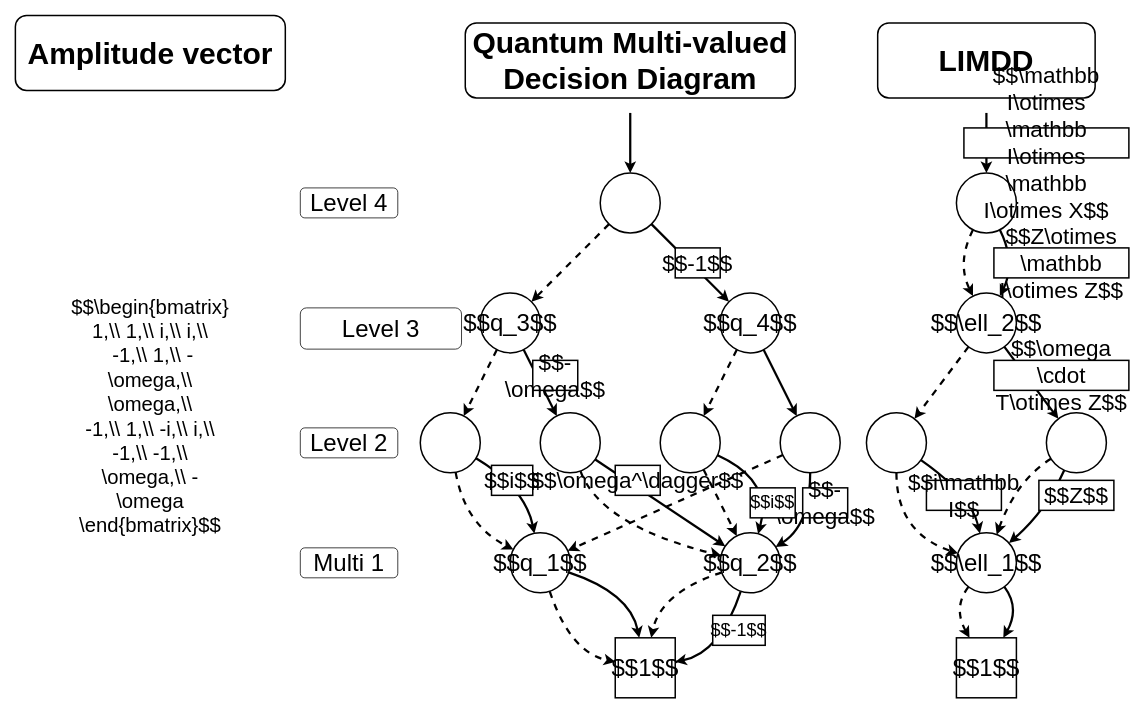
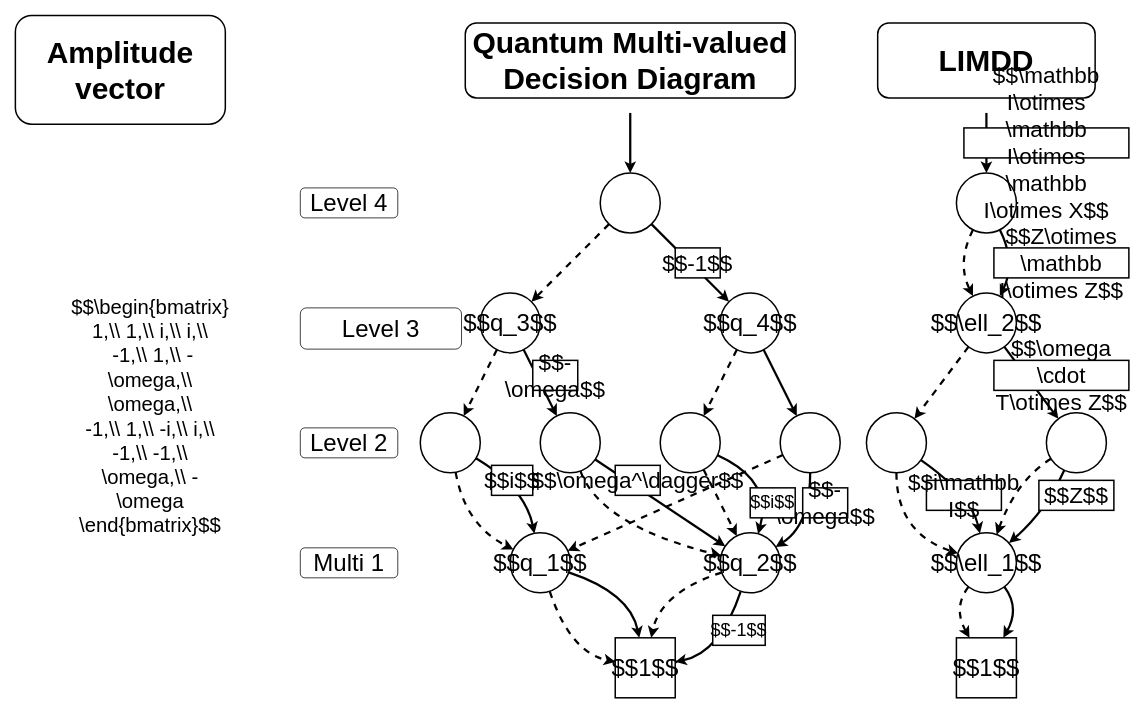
  <mxCell id="0" />
  <mxCell id="1" parent="0" />
  <mxCell id="2" value="&lt;font style=&quot;font-size: 40px&quot;&gt;Quantum Multi-valued Decision Diagram&lt;/font&gt;" style="rounded=1;whiteSpace=wrap;html=1;strokeWidth=2;fontSize=24;fontStyle=1" parent="1" vertex="1"><mxGeometry x="620" width="440" height="100" as="geometry" y="30" /></mxCell>
  <mxCell id="3" style="edgeStyle=orthogonalEdgeStyle;rounded=0;orthogonalLoop=1;jettySize=auto;html=1;strokeWidth=3;startArrow=classic;startFill=1;endArrow=none;endFill=0;endSize=12;" parent="1" source="4" edge="1"><mxGeometry relative="1" as="geometry"><mxPoint x="1315" y="150" as="targetPoint" /></mxGeometry></mxCell>
  <mxCell id="4" value="" style="ellipse;whiteSpace=wrap;html=1;aspect=fixed;strokeWidth=2;fontSize=32;" parent="1" vertex="1"><mxGeometry x="1275" y="230" width="80" height="80" as="geometry" /></mxCell>
  <mxCell id="5" style="rounded=0;orthogonalLoop=1;jettySize=auto;html=1;strokeWidth=3;" parent="1" source="6" target="29" edge="1"><mxGeometry relative="1" as="geometry" /></mxCell>
  <mxCell id="6" value="$$\ell_2$$" style="ellipse;whiteSpace=wrap;html=1;aspect=fixed;strokeWidth=2;fontSize=32;" parent="1" vertex="1"><mxGeometry x="1275" y="390" width="80" height="80" as="geometry" /></mxCell>
  <mxCell id="7" style="edgeStyle=none;curved=1;orthogonalLoop=1;jettySize=auto;html=1;fontSize=12;dashed=1;strokeWidth=3;" parent="1" source="4" target="6" edge="1"><mxGeometry x="115" y="120" as="geometry"><Array as="points"><mxPoint x="1275" y="350" /></Array></mxGeometry></mxCell>
  <mxCell id="8" value="" style="ellipse;whiteSpace=wrap;html=1;aspect=fixed;strokeWidth=2;fontSize=32;" parent="1" vertex="1"><mxGeometry x="1155" y="550" width="80" height="80" as="geometry" /></mxCell>
  <mxCell id="9" style="edgeStyle=none;curved=1;orthogonalLoop=1;jettySize=auto;html=1;fontSize=12;dashed=1;strokeWidth=3;" parent="1" source="6" target="8" edge="1"><mxGeometry x="115" y="120" as="geometry"><Array as="points" /></mxGeometry></mxCell>
  <mxCell id="10" value="$$\ell_1$$" style="ellipse;whiteSpace=wrap;html=1;aspect=fixed;strokeWidth=2;fontSize=32;" parent="1" vertex="1"><mxGeometry x="1275" y="710" width="80" height="80" as="geometry" /></mxCell>
  <mxCell id="11" style="edgeStyle=none;curved=1;orthogonalLoop=1;jettySize=auto;html=1;fontSize=12;dashed=1;strokeWidth=3;" parent="1" source="8" target="10" edge="1"><mxGeometry x="115" y="120" as="geometry"><Array as="points"><mxPoint x="1195" y="710" /></Array></mxGeometry></mxCell>
  <mxCell id="12" value="$$1$$" style="rounded=0;whiteSpace=wrap;html=1;strokeWidth=2;fontSize=32;" parent="1" vertex="1"><mxGeometry x="1275" y="850" width="80" height="80" as="geometry" /></mxCell>
  <mxCell id="13" style="edgeStyle=none;curved=1;orthogonalLoop=1;jettySize=auto;html=1;fontSize=12;dashed=1;strokeWidth=3;" parent="1" source="10" target="12" edge="1"><mxGeometry x="115" y="120" as="geometry"><Array as="points"><mxPoint x="1270" y="810" /></Array></mxGeometry></mxCell>
  <mxCell id="14" style="edgeStyle=none;curved=1;orthogonalLoop=1;jettySize=auto;html=1;fontSize=12;strokeWidth=3;" parent="1" source="10" target="12" edge="1"><mxGeometry x="115" y="120" as="geometry"><Array as="points"><mxPoint x="1360" y="810" /></Array></mxGeometry></mxCell>
  <mxCell id="15" style="edgeStyle=none;curved=1;orthogonalLoop=1;jettySize=auto;html=1;fontSize=12;strokeWidth=3;" parent="1" source="4" target="6" edge="1"><mxGeometry x="115" y="120" as="geometry"><Array as="points"><mxPoint x="1355" y="350" /></Array></mxGeometry></mxCell>
  <mxCell id="16" style="edgeStyle=none;curved=1;orthogonalLoop=1;jettySize=auto;html=1;fontSize=12;strokeWidth=3;" parent="1" source="8" target="10" edge="1"><mxGeometry x="115" y="120" as="geometry"><Array as="points"><mxPoint x="1295" y="660" /></Array></mxGeometry></mxCell>
  <mxCell id="17" value="&lt;font style=&quot;font-size: 40px&quot;&gt;LIMDD&lt;/font&gt;" style="rounded=1;whiteSpace=wrap;html=1;strokeWidth=2;fontSize=24;fontStyle=1" parent="1" vertex="1"><mxGeometry x="1170" width="290" height="100" as="geometry" y="30" /></mxCell>
  <mxCell id="18" value="&lt;font style=&quot;font-size: 27px;&quot;&gt;$$\begin{bmatrix}&lt;br&gt;1,\\ 1,\\ i,\\ i,\\&lt;br&gt;&amp;nbsp;-1,\\ 1,\\ -\omega,\\ \omega,\\&lt;br&gt;-1,\\ 1,\\ -i,\\ i,\\&lt;br&gt;-1,\\ -1,\\ \omega,\\ -\omega&lt;br&gt;\end{bmatrix}$$&lt;/font&gt;" style="text;html=1;strokeColor=none;fillColor=none;align=center;verticalAlign=middle;whiteSpace=wrap;rounded=0;fontSize=27;" parent="1" vertex="1"><mxGeometry x="115" y="200" width="170" height="710" as="geometry" /></mxCell>
- <mxCell id="19" value="&lt;font style=&quot;font-size: 40px&quot;&gt;Amplitude vector&lt;/font&gt;" style="rounded=1;whiteSpace=wrap;html=1;strokeWidth=2;fontSize=24;fontStyle=1" parent="1" vertex="1"><mxGeometry x="20" y="20" width="360" height="100" as="geometry" /></mxCell>
+ <mxCell id="19" value="&lt;font style=&quot;font-size: 40px&quot;&gt;Amplitude vector&lt;/font&gt;" style="rounded=1;whiteSpace=wrap;html=1;strokeWidth=2;fontSize=24;fontStyle=1" parent="1" vertex="1"><mxGeometry x="20" y="20" width="280" height="145" as="geometry" /></mxCell>
  <mxCell id="20" value="&lt;font style=&quot;font-size: 30px&quot;&gt;$$Z\otimes \mathbb I\otimes Z$$&lt;/font&gt;" style="rounded=0;whiteSpace=wrap;html=1;strokeWidth=2;fontSize=12;" parent="1" vertex="1"><mxGeometry x="1325" y="330" width="180" height="40" as="geometry" /></mxCell>
  <mxCell id="21" value="&lt;font style=&quot;font-size: 30px&quot;&gt;$$\omega \cdot T\otimes Z$$&lt;/font&gt;" style="rounded=0;whiteSpace=wrap;html=1;strokeWidth=2;fontSize=12;" parent="1" vertex="1"><mxGeometry x="1325" y="480" width="180" height="40" as="geometry" /></mxCell>
  <mxCell id="22" value="&lt;font style=&quot;font-size: 30px&quot;&gt;$$\mathbb I\otimes \mathbb I\otimes \mathbb I\otimes X$$&lt;/font&gt;" style="rounded=0;whiteSpace=wrap;html=1;strokeWidth=2;fontSize=12;" parent="1" vertex="1"><mxGeometry x="1285" y="170" width="220" height="40" as="geometry" /></mxCell>
  <mxCell id="23" value="Level 4" style="rounded=1;whiteSpace=wrap;html=1;fontSize=32;" parent="1" vertex="1"><mxGeometry x="400" y="250" width="130" height="40" as="geometry" /></mxCell>
  <mxCell id="24" value="Multi 1" style="rounded=1;whiteSpace=wrap;html=1;fontSize=32;" parent="1" vertex="1"><mxGeometry x="400" y="730" width="130" height="40" as="geometry" /></mxCell>
  <mxCell id="25" value="Level 2" style="rounded=1;whiteSpace=wrap;html=1;fontSize=32;" parent="1" vertex="1"><mxGeometry x="400" y="570" width="130" height="40" as="geometry" /></mxCell>
  <mxCell id="26" value="Level 3" style="rounded=1;whiteSpace=wrap;html=1;fontSize=32;" parent="1" vertex="1"><mxGeometry x="400" y="410" width="215" height="55" as="geometry" /></mxCell>
  <mxCell id="27" style="edgeStyle=none;curved=1;orthogonalLoop=1;jettySize=auto;html=1;dashed=1;strokeWidth=3;" parent="1" source="29" target="10" edge="1"><mxGeometry relative="1" as="geometry"><Array as="points"><mxPoint x="1355" y="640" /></Array></mxGeometry></mxCell>
  <mxCell id="28" style="edgeStyle=none;curved=1;orthogonalLoop=1;jettySize=auto;html=1;strokeWidth=3;" parent="1" source="29" target="10" edge="1"><mxGeometry relative="1" as="geometry"><Array as="points"><mxPoint x="1395" y="680" /></Array></mxGeometry></mxCell>
  <mxCell id="29" value="" style="ellipse;whiteSpace=wrap;html=1;aspect=fixed;strokeWidth=2;fontSize=32;" parent="1" vertex="1"><mxGeometry x="1395" y="550" width="80" height="80" as="geometry" /></mxCell>
  <mxCell id="30" value="&lt;font style=&quot;font-size: 30px&quot;&gt;$$Z$$&lt;/font&gt;" style="rounded=0;whiteSpace=wrap;html=1;strokeWidth=2;fontSize=12;" parent="1" vertex="1"><mxGeometry x="1385" y="640" width="100" height="40" as="geometry" /></mxCell>
  <mxCell id="31" value="&lt;span style=&quot;font-size: 30px;&quot;&gt;$$i\mathbb I$$&lt;/span&gt;" style="rounded=0;whiteSpace=wrap;html=1;strokeWidth=2;fontSize=12;" parent="1" vertex="1"><mxGeometry x="1235" y="640" width="100" height="40" as="geometry" /></mxCell>
  <mxCell id="32" style="rounded=0;orthogonalLoop=1;jettySize=auto;html=1;strokeWidth=3;" parent="1" source="35" target="41" edge="1"><mxGeometry relative="1" as="geometry" /></mxCell>
  <mxCell id="33" style="edgeStyle=none;rounded=0;orthogonalLoop=1;jettySize=auto;html=1;strokeWidth=3;dashed=1;" parent="1" source="35" target="38" edge="1"><mxGeometry relative="1" as="geometry" /></mxCell>
  <mxCell id="34" style="edgeStyle=none;curved=1;orthogonalLoop=1;jettySize=auto;html=1;strokeWidth=3;endArrow=none;endFill=0;startArrow=classic;startFill=1;" parent="1" source="35" edge="1"><mxGeometry relative="1" as="geometry"><mxPoint x="840" y="150" as="targetPoint" /></mxGeometry></mxCell>
  <mxCell id="35" value="" style="ellipse;whiteSpace=wrap;html=1;aspect=fixed;strokeWidth=2;fontSize=32;" parent="1" vertex="1"><mxGeometry x="800" y="230" width="80" height="80" as="geometry" /></mxCell>
  <mxCell id="36" style="edgeStyle=none;rounded=0;orthogonalLoop=1;jettySize=auto;html=1;strokeWidth=3;dashed=1;" parent="1" source="38" target="44" edge="1"><mxGeometry relative="1" as="geometry" /></mxCell>
  <mxCell id="37" style="edgeStyle=none;rounded=0;orthogonalLoop=1;jettySize=auto;html=1;strokeWidth=3;" parent="1" source="38" target="47" edge="1"><mxGeometry relative="1" as="geometry" /></mxCell>
  <mxCell id="38" value="$$q_3$$" style="ellipse;whiteSpace=wrap;html=1;aspect=fixed;strokeWidth=2;fontSize=32;" parent="1" vertex="1"><mxGeometry x="640" y="390" width="80" height="80" as="geometry" /></mxCell>
  <mxCell id="39" style="edgeStyle=none;rounded=0;orthogonalLoop=1;jettySize=auto;html=1;strokeWidth=3;dashed=1;" parent="1" source="41" target="50" edge="1"><mxGeometry relative="1" as="geometry" /></mxCell>
  <mxCell id="40" style="edgeStyle=none;rounded=0;orthogonalLoop=1;jettySize=auto;html=1;strokeWidth=3;" parent="1" source="41" target="53" edge="1"><mxGeometry relative="1" as="geometry" /></mxCell>
  <mxCell id="41" value="$$q_4$$" style="ellipse;whiteSpace=wrap;html=1;aspect=fixed;strokeWidth=2;fontSize=32;" parent="1" vertex="1"><mxGeometry x="960" y="390" width="80" height="80" as="geometry" /></mxCell>
  <mxCell id="42" style="edgeStyle=none;curved=1;orthogonalLoop=1;jettySize=auto;html=1;dashed=1;strokeWidth=3;" parent="1" source="44" target="56" edge="1"><mxGeometry relative="1" as="geometry"><Array as="points"><mxPoint x="620" y="700" /></Array></mxGeometry></mxCell>
  <mxCell id="43" style="edgeStyle=none;curved=1;orthogonalLoop=1;jettySize=auto;html=1;strokeWidth=3;" parent="1" source="44" target="56" edge="1"><mxGeometry relative="1" as="geometry"><Array as="points"><mxPoint x="700" y="650" /></Array></mxGeometry></mxCell>
  <mxCell id="44" value="" style="ellipse;whiteSpace=wrap;html=1;aspect=fixed;strokeWidth=2;fontSize=32;" parent="1" vertex="1"><mxGeometry x="560" y="550" width="80" height="80" as="geometry" /></mxCell>
  <mxCell id="45" style="edgeStyle=none;curved=1;orthogonalLoop=1;jettySize=auto;html=1;strokeWidth=3;dashed=1;" parent="1" source="47" target="59" edge="1"><mxGeometry relative="1" as="geometry"><Array as="points"><mxPoint x="800" y="700" /></Array></mxGeometry></mxCell>
  <mxCell id="46" style="edgeStyle=none;curved=1;orthogonalLoop=1;jettySize=auto;html=1;strokeWidth=3;" parent="1" source="47" target="59" edge="1"><mxGeometry relative="1" as="geometry" /></mxCell>
  <mxCell id="47" value="" style="ellipse;whiteSpace=wrap;html=1;aspect=fixed;strokeWidth=2;fontSize=32;" parent="1" vertex="1"><mxGeometry x="720" y="550" width="80" height="80" as="geometry" /></mxCell>
  <mxCell id="48" style="edgeStyle=none;rounded=0;orthogonalLoop=1;jettySize=auto;html=1;dashed=1;strokeWidth=3;" parent="1" source="50" target="59" edge="1"><mxGeometry relative="1" as="geometry" /></mxCell>
  <mxCell id="49" style="edgeStyle=none;orthogonalLoop=1;jettySize=auto;html=1;strokeWidth=3;curved=1;" parent="1" source="50" target="59" edge="1"><mxGeometry relative="1" as="geometry"><mxPoint x="1050" y="690" as="targetPoint" /><Array as="points"><mxPoint x="1030" y="640" /></Array></mxGeometry></mxCell>
  <mxCell id="50" value="" style="ellipse;whiteSpace=wrap;html=1;aspect=fixed;strokeWidth=2;fontSize=32;" parent="1" vertex="1"><mxGeometry x="880" y="550" width="80" height="80" as="geometry" /></mxCell>
  <mxCell id="51" style="edgeStyle=none;curved=1;orthogonalLoop=1;jettySize=auto;html=1;strokeWidth=3;" parent="1" source="53" target="59" edge="1"><mxGeometry relative="1" as="geometry"><Array as="points"><mxPoint x="1080" y="700" /></Array></mxGeometry></mxCell>
  <mxCell id="52" style="edgeStyle=none;curved=1;orthogonalLoop=1;jettySize=auto;html=1;strokeWidth=3;dashed=1;" parent="1" source="53" target="56" edge="1"><mxGeometry relative="1" as="geometry" /></mxCell>
  <mxCell id="53" value="" style="ellipse;whiteSpace=wrap;html=1;aspect=fixed;strokeWidth=2;fontSize=32;" parent="1" vertex="1"><mxGeometry x="1040" y="550" width="80" height="80" as="geometry" /></mxCell>
  <mxCell id="54" style="edgeStyle=none;curved=1;orthogonalLoop=1;jettySize=auto;html=1;dashed=1;strokeWidth=3;" parent="1" source="56" target="60" edge="1"><mxGeometry relative="1" as="geometry"><Array as="points"><mxPoint x="760" y="870" /></Array></mxGeometry></mxCell>
  <mxCell id="55" style="edgeStyle=none;curved=1;orthogonalLoop=1;jettySize=auto;html=1;strokeWidth=3;" parent="1" source="56" target="60" edge="1"><mxGeometry relative="1" as="geometry"><Array as="points"><mxPoint x="840" y="790" /></Array></mxGeometry></mxCell>
  <mxCell id="56" value="$$q_1$$" style="ellipse;whiteSpace=wrap;html=1;aspect=fixed;strokeWidth=2;fontSize=32;" parent="1" vertex="1"><mxGeometry x="680" y="710" width="80" height="80" as="geometry" /></mxCell>
  <mxCell id="57" style="edgeStyle=none;curved=1;orthogonalLoop=1;jettySize=auto;html=1;strokeWidth=3;" parent="1" source="59" target="60" edge="1"><mxGeometry relative="1" as="geometry"><Array as="points"><mxPoint x="960" y="870" /></Array></mxGeometry></mxCell>
  <mxCell id="58" style="edgeStyle=none;curved=1;orthogonalLoop=1;jettySize=auto;html=1;strokeWidth=3;dashed=1;" parent="1" source="59" target="60" edge="1"><mxGeometry relative="1" as="geometry"><Array as="points"><mxPoint x="880" y="790" /></Array></mxGeometry></mxCell>
  <mxCell id="59" value="$$q_2$$" style="ellipse;whiteSpace=wrap;html=1;aspect=fixed;strokeWidth=2;fontSize=32;" parent="1" vertex="1"><mxGeometry x="960" y="710" width="80" height="80" as="geometry" /></mxCell>
  <mxCell id="60" value="$$1$$" style="rounded=0;whiteSpace=wrap;html=1;strokeWidth=2;fontSize=32;" parent="1" vertex="1"><mxGeometry x="820" y="850" width="80" height="80" as="geometry" /></mxCell>
  <mxCell id="61" value="&lt;span style=&quot;font-size: 24px;&quot;&gt;$$-1$$&lt;/span&gt;" style="rounded=0;whiteSpace=wrap;html=1;strokeWidth=2;fontSize=24;" parent="1" vertex="1"><mxGeometry x="950" y="820" width="70" height="40" as="geometry" /></mxCell>
  <mxCell id="62" value="&lt;span style=&quot;font-size: 30px;&quot;&gt;$$i$$&lt;/span&gt;" style="rounded=0;whiteSpace=wrap;html=1;strokeWidth=2;fontSize=12;" parent="1" vertex="1"><mxGeometry x="655" y="620" width="55" height="40" as="geometry" /></mxCell>
  <mxCell id="63" value="&lt;span style=&quot;font-size: 30px;&quot;&gt;$$\omega^\dagger$$&lt;/span&gt;" style="rounded=0;whiteSpace=wrap;html=1;strokeWidth=2;fontSize=12;" parent="1" vertex="1"><mxGeometry x="820" y="620" width="60" height="40" as="geometry" /></mxCell>
  <mxCell id="64" value="&lt;span style=&quot;font-size: 30px;&quot;&gt;$$-\omega$$&lt;/span&gt;" style="rounded=0;whiteSpace=wrap;html=1;strokeWidth=2;fontSize=12;" parent="1" vertex="1"><mxGeometry x="1070" y="650" width="60" height="40" as="geometry" /></mxCell>
  <mxCell id="65" value="&lt;font style=&quot;font-size: 24px;&quot;&gt;$$i$$&lt;/font&gt;" style="rounded=0;whiteSpace=wrap;html=1;strokeWidth=2;fontSize=24;" parent="1" vertex="1"><mxGeometry x="1000" y="650" width="60" height="40" as="geometry" /></mxCell>
  <mxCell id="66" value="&lt;span style=&quot;font-size: 30px;&quot;&gt;$$-\omega$$&lt;/span&gt;" style="rounded=0;whiteSpace=wrap;html=1;strokeWidth=2;fontSize=12;" parent="1" vertex="1"><mxGeometry x="710" y="480" width="60" height="40" as="geometry" /></mxCell>
  <mxCell id="67" value="&lt;span style=&quot;font-size: 30px;&quot;&gt;$$-1$$&lt;/span&gt;" style="rounded=0;whiteSpace=wrap;html=1;strokeWidth=2;fontSize=12;" parent="1" vertex="1"><mxGeometry x="900" y="330" width="60" height="40" as="geometry" /></mxCell>
